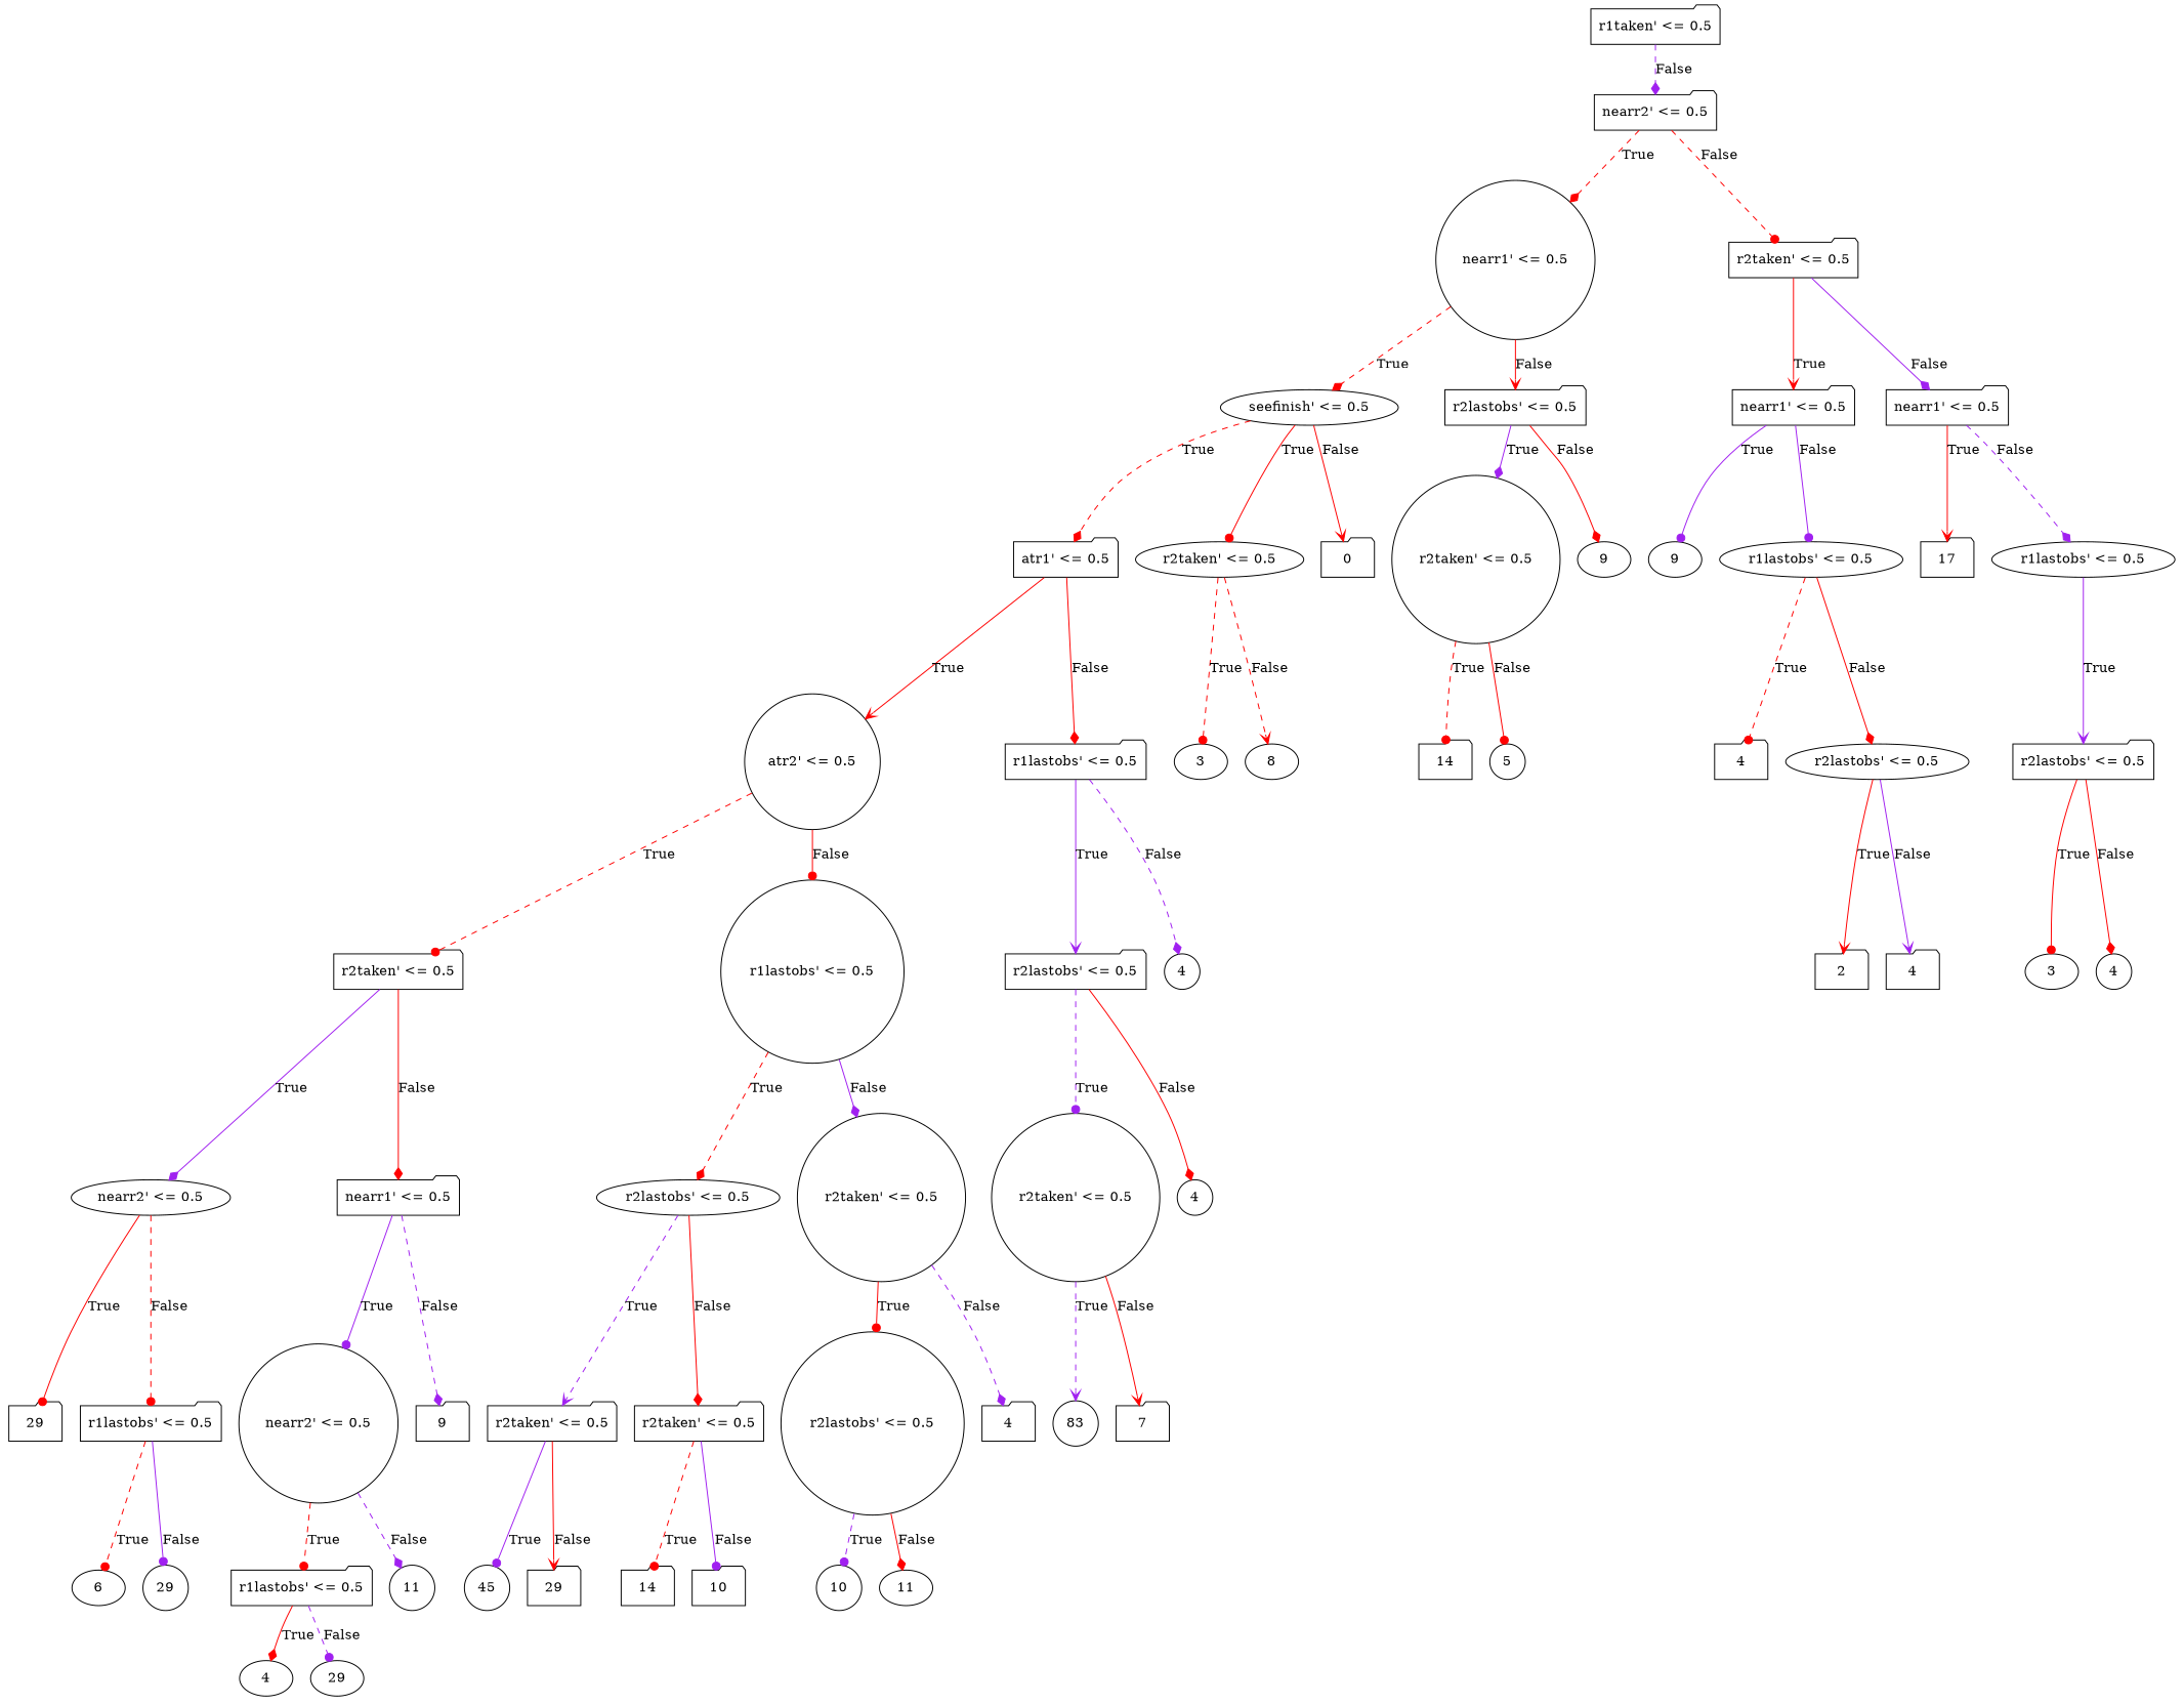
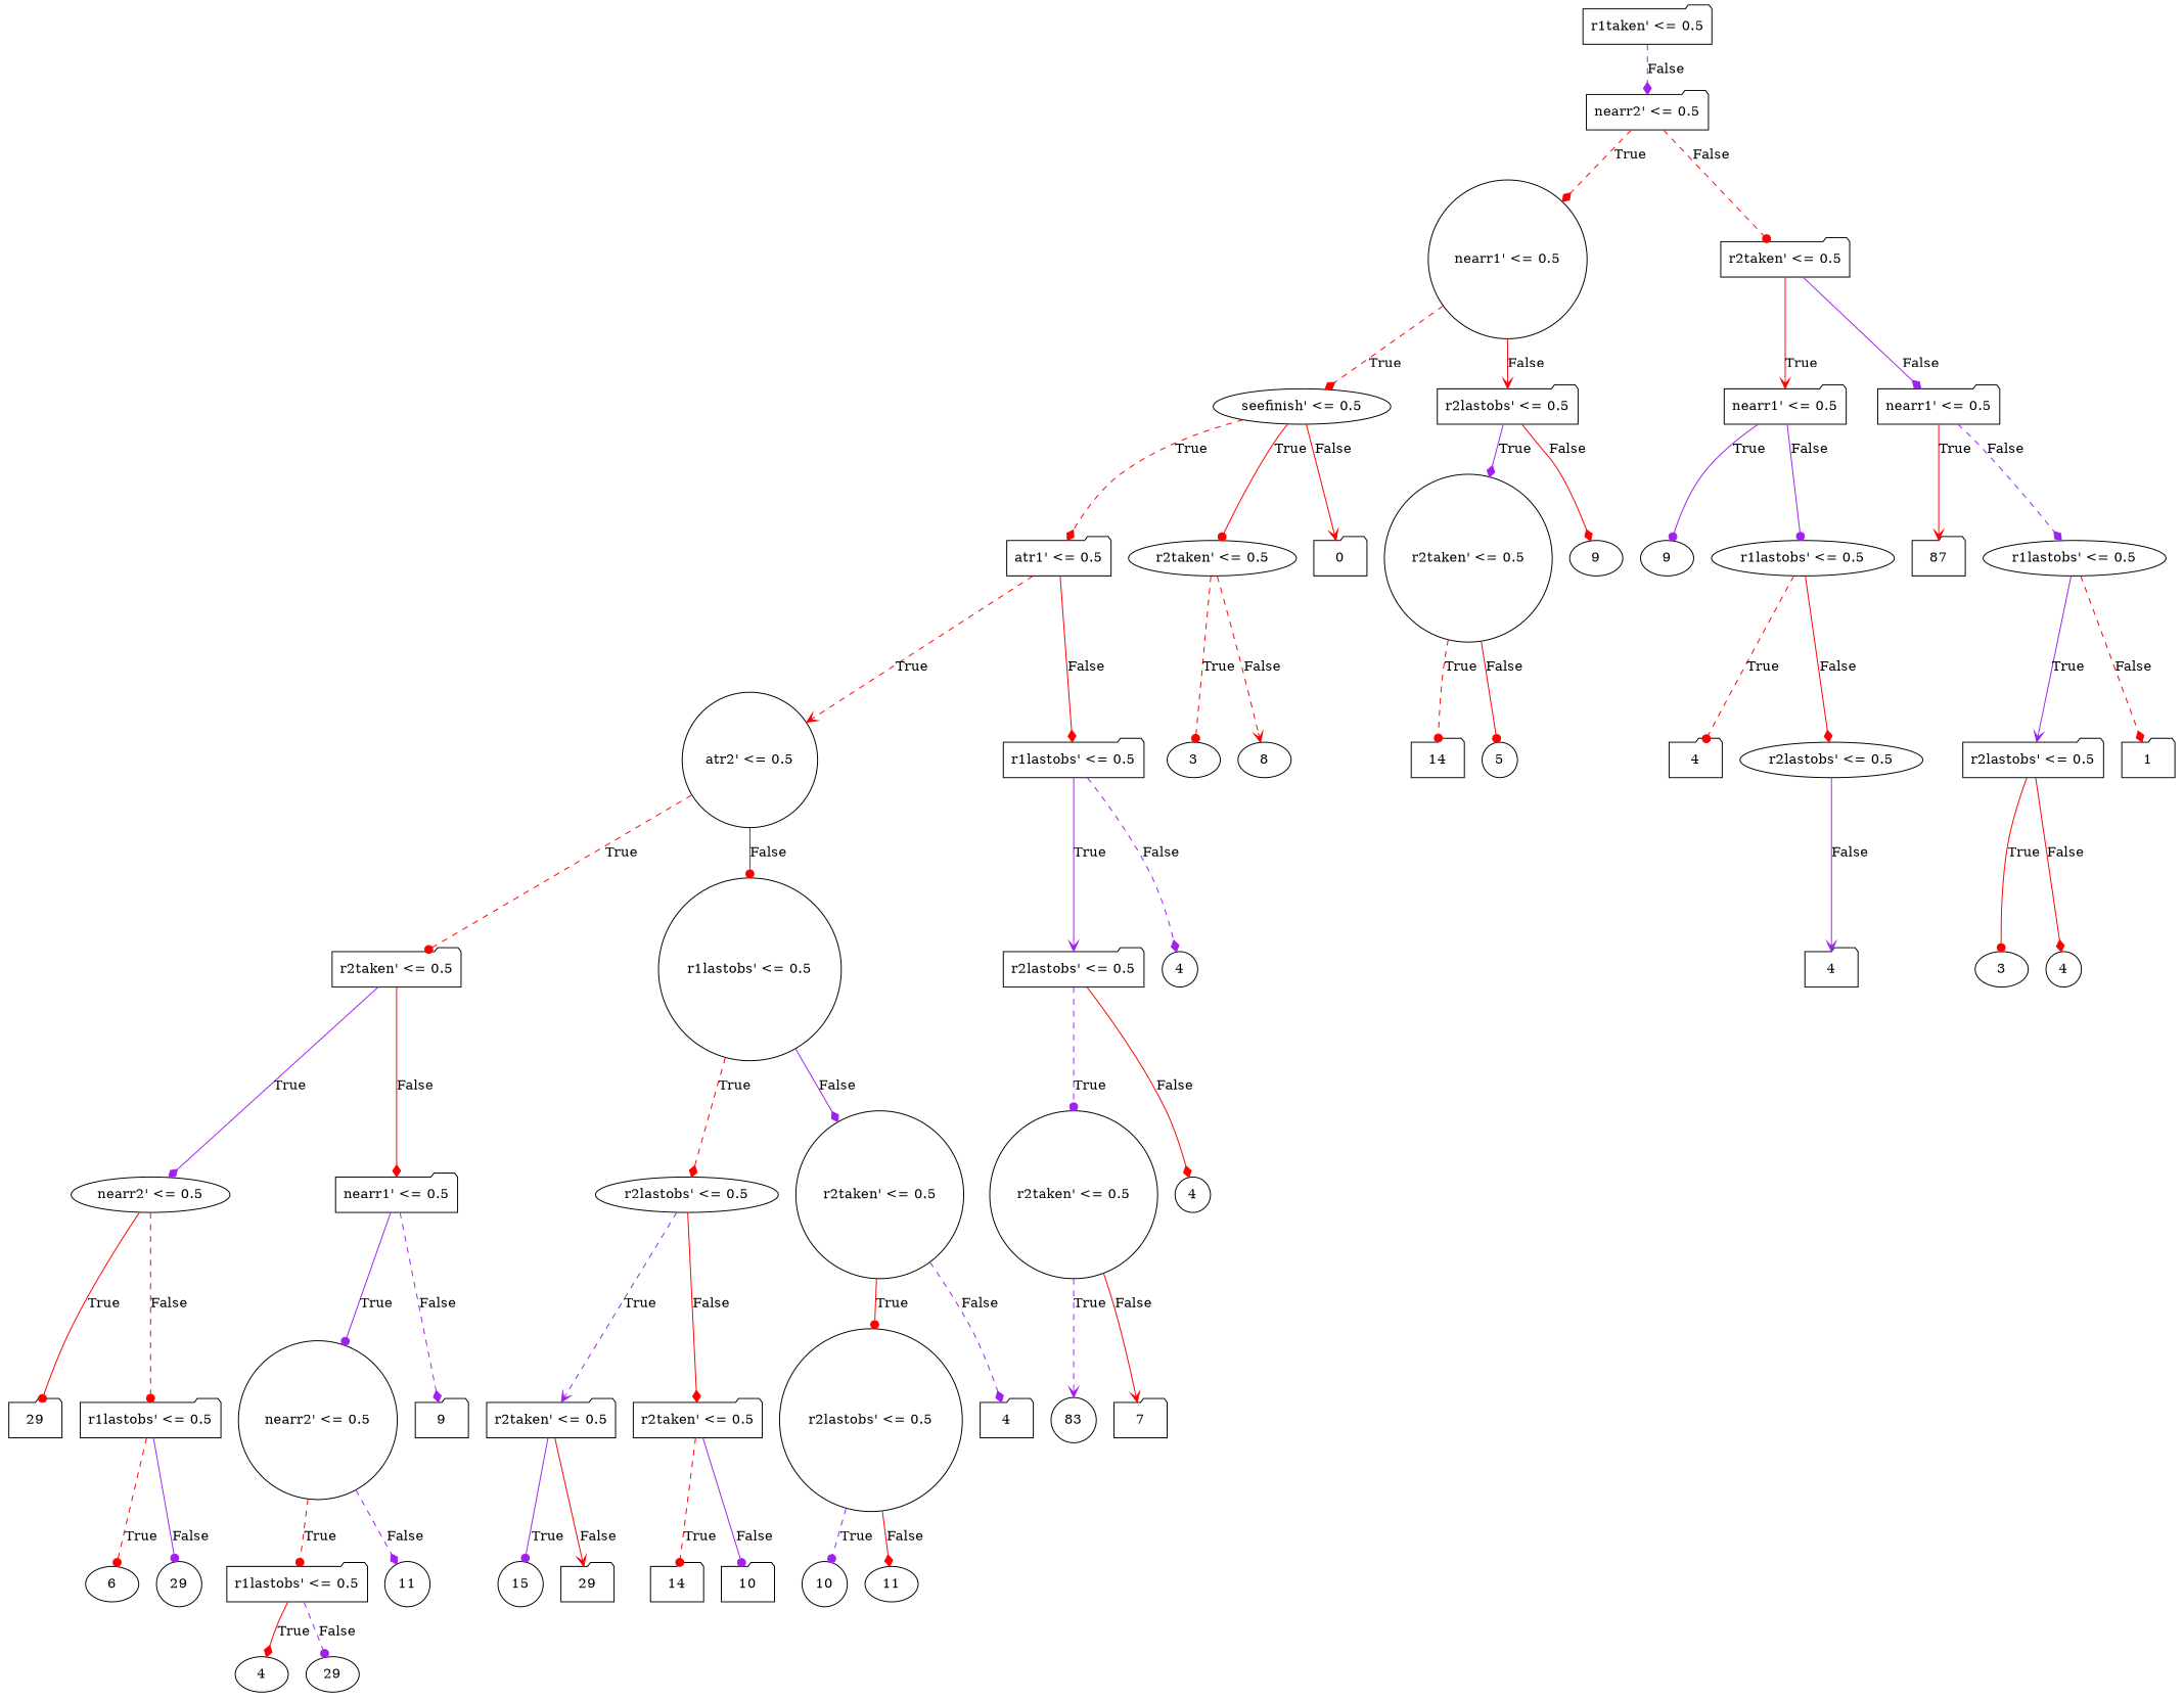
  digraph {
    node [shape=folder]
    edge [arrowhead=diamond color=red style=solid]
    n1 [label="r1taken' <= 0.5"]
    n2 [label="nearr2' <= 0.5"]
    n3 [label="atr1' <= 0.5"]
    n4 [label="atr2' <= 0.5" shape=circle]
    n5 [label="r1lastobs' <= 0.5"]
    n6 [label="nearr1' <= 0.5" shape=circle]
    n7 [label="r2taken' <= 0.5"]
    n8 [label="r2taken' <= 0.5"]
    n9 [label="r1lastobs' <= 0.5" shape=circle]
    n10 [label="r2lastobs' <= 0.5"]
    n11 [label=4 shape=circle]
    n12 [label="nearr2' <= 0.5" shape=ellipse]
    n13 [label="nearr1' <= 0.5"]
    n14 [label="r2lastobs' <= 0.5" shape=ellipse]
    n15 [label="r2taken' <= 0.5" shape=circle]
    n16 [label=29]
    n17 [label="r1lastobs' <= 0.5"]
    n18 [label="nearr2' <= 0.5" shape=circle]
    n19 [label=9]
    n20 [label=6 shape=ellipse]
    n21 [label=29 shape=circle]
    n22 [label="r1lastobs' <= 0.5"]
    n23 [label=11 shape=circle]
    n24 [label=4 shape=ellipse]
    n25 [label=29 shape=ellipse]
    n26 [label="r2taken' <= 0.5"]
    n27 [label="r2taken' <= 0.5"]
    n28 [label="r2lastobs' <= 0.5" shape=circle]
    n29 [label=4]
-   n30 [label=45 shape=circle]
+   n30 [label=15 shape=circle]
    n31 [label=29]
    n32 [label=14]
    n33 [label=10]
    n34 [label=10 shape=circle]
    n35 [label=11 shape=ellipse]
    n36 [label="r2taken' <= 0.5" shape=circle]
    n37 [label=4 shape=circle]
    n38 [label=83 shape=circle]
    n39 [label=7]
    n40 [label="seefinish' <= 0.5" shape=ellipse]
    n41 [label="r2lastobs' <= 0.5"]
    n42 [label="nearr1' <= 0.5"]
    n43 [label="nearr1' <= 0.5"]
    n44 [label="r2taken' <= 0.5" shape=ellipse]
    n45 [label=0]
    n46 [label="r2taken' <= 0.5" shape=circle]
    n47 [label=9 shape=ellipse]
    n48 [label=3 shape=ellipse]
    n49 [label=8 shape=ellipse]
    n50 [label=14]
    n51 [label=5 shape=circle]
    n52 [label=9 shape=ellipse]
    n53 [label="r1lastobs' <= 0.5" shape=ellipse]
-   n54 [label=17]
+   n54 [label=87]
    n55 [label="r1lastobs' <= 0.5" shape=ellipse]
    n56 [label=4]
    n57 [label="r2lastobs' <= 0.5" shape=ellipse]
-   n58 [label=2]
    n59 [label=4]
    n60 [label="r2lastobs' <= 0.5"]
+   n61 [label=1]
    n62 [label=3 shape=ellipse]
    n63 [label=4 shape=circle]
    n1 -> n2 [color=purple label=False style=dashed]
    n2 -> n6 [label=True style=dashed]
    n2 -> n7 [arrowhead=dot label=False style=dashed]
-   n3 -> n4 [arrowhead=vee label=True]
+   n3 -> n4 [arrowhead=vee label=True style=dashed]
    n3 -> n5 [label=False]
    n4 -> n8 [arrowhead=dot label=True style=dashed]
    n4 -> n9 [arrowhead=dot label=False]
    n5 -> n10 [arrowhead=vee color=purple label=True]
    n5 -> n11 [color=purple label=False style=dashed]
    n6 -> n40 [label=True style=dashed]
    n6 -> n41 [arrowhead=vee label=False]
    n7 -> n42 [arrowhead=vee label=True]
    n7 -> n43 [color=purple label=False]
    n8 -> n12 [color=purple label=True]
    n8 -> n13 [label=False]
    n9 -> n14 [label=True style=dashed]
    n9 -> n15 [color=purple label=False]
    n10 -> n36 [arrowhead=dot color=purple label=True style=dashed]
    n10 -> n37 [label=False]
    n12 -> n16 [arrowhead=dot label=True]
    n12 -> n17 [arrowhead=dot label=False style=dashed]
    n13 -> n18 [arrowhead=dot color=purple label=True]
    n13 -> n19 [color=purple label=False style=dashed]
    n14 -> n26 [arrowhead=vee color=purple label=True style=dashed]
    n14 -> n27 [label=False]
    n15 -> n28 [arrowhead=dot label=True]
    n15 -> n29 [color=purple label=False style=dashed]
    n17 -> n20 [arrowhead=dot label=True style=dashed]
    n17 -> n21 [arrowhead=dot color=purple label=False]
    n18 -> n22 [arrowhead=dot label=True style=dashed]
    n18 -> n23 [color=purple label=False style=dashed]
    n22 -> n24 [label=True]
    n22 -> n25 [arrowhead=dot color=purple label=False style=dashed]
    n26 -> n30 [arrowhead=dot color=purple label=True]
    n26 -> n31 [arrowhead=vee label=False]
    n27 -> n32 [arrowhead=dot label=True style=dashed]
    n27 -> n33 [arrowhead=dot color=purple label=False]
    n28 -> n34 [arrowhead=dot color=purple label=True style=dashed]
    n28 -> n35 [label=False]
    n36 -> n38 [arrowhead=vee color=purple label=True style=dashed]
    n36 -> n39 [arrowhead=vee label=False]
    n40 -> n3 [label=True style=dashed]
    n40 -> n44 [arrowhead=dot label=True]
    n40 -> n45 [arrowhead=vee label=False]
    n41 -> n46 [color=purple label=True]
    n41 -> n47 [label=False]
    n42 -> n52 [arrowhead=dot color=purple label=True]
    n42 -> n53 [arrowhead=dot color=purple label=False]
    n43 -> n54 [arrowhead=vee label=True]
    n43 -> n55 [color=purple label=False style=dashed]
    n44 -> n48 [arrowhead=dot label=True style=dashed]
    n44 -> n49 [arrowhead=vee label=False style=dashed]
    n46 -> n50 [arrowhead=dot label=True style=dashed]
    n46 -> n51 [arrowhead=dot label=False]
    n53 -> n56 [arrowhead=dot label=True style=dashed]
    n53 -> n57 [label=False]
    n55 -> n60 [arrowhead=vee color=purple label=True]
-   n57 -> n58 [arrowhead=vee label=True]
+   n55 -> n61 [label=False style=dashed]
    n57 -> n59 [arrowhead=vee color=purple label=False]
    n60 -> n62 [arrowhead=dot label=True]
    n60 -> n63 [label=False]
  }
